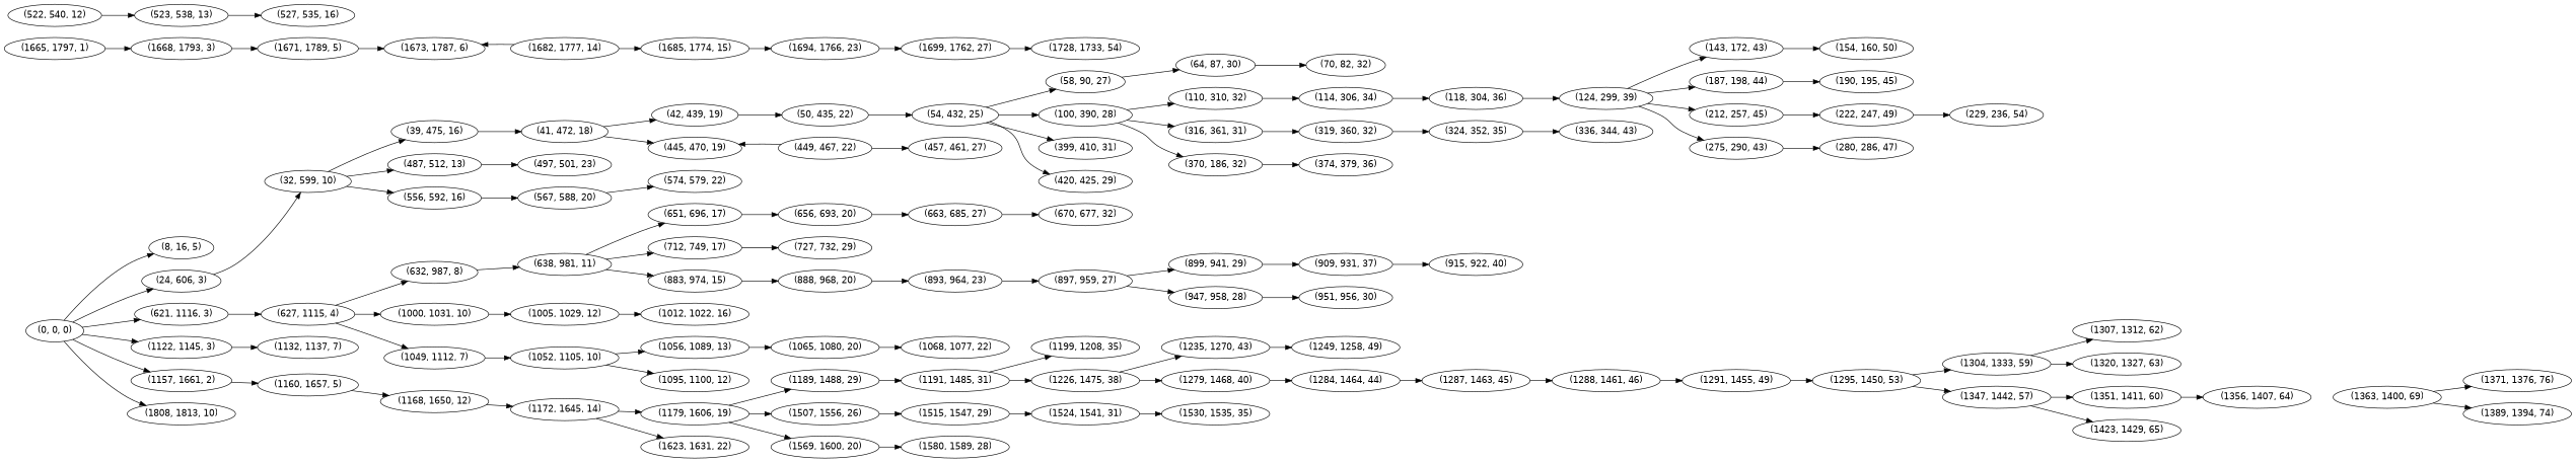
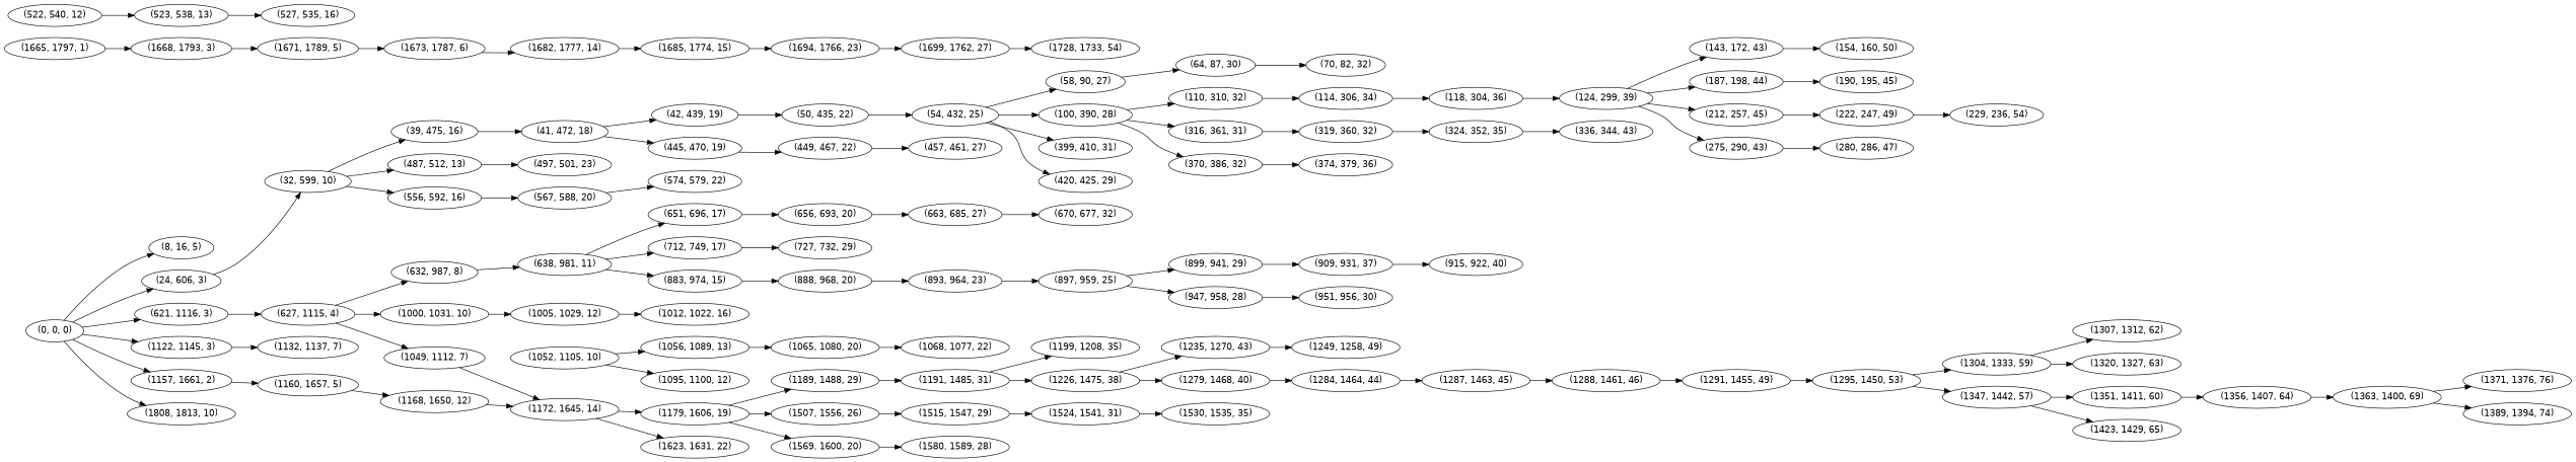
  digraph {
    fontname="DejaVu Sans"
    rankdir=LR
    node [fontname="DejaVu Sans"]
    edge [fontname="DejaVu Sans"]
    "(0, 0, 0)"
    "(8, 16, 5)"
    "(24, 606, 3)"
    "(621, 1116, 3)"
    "(1122, 1145, 3)"
    "(1157, 1661, 2)"
    "(1808, 1813, 10)"
    "(32, 599, 10)"
    "(627, 1115, 4)"
    "(1132, 1137, 7)"
    "(1160, 1657, 5)"
    "(1665, 1797, 1)"
    "(1668, 1793, 3)"
    "(39, 475, 16)"
    "(487, 512, 13)"
    "(556, 592, 16)"
    "(41, 472, 18)"
    "(497, 501, 23)"
    "(522, 540, 12)"
    "(523, 538, 13)"
    "(567, 588, 20)"
    "(42, 439, 19)"
    "(445, 470, 19)"
    "(50, 435, 22)"
    "(449, 467, 22)"
    "(54, 432, 25)"
    "(58, 90, 27)"
    "(100, 390, 28)"
    "(399, 410, 31)"
    "(420, 425, 29)"
    "(64, 87, 30)"
    "(110, 310, 32)"
    "(316, 361, 31)"
-   "(370, 386, 32)" [label="(370, 186, 32)"]
+   "(370, 386, 32)"
    "(70, 82, 32)"
    "(114, 306, 34)"
    "(319, 360, 32)"
    "(374, 379, 36)"
    "(118, 304, 36)"
    "(124, 299, 39)"
    "(143, 172, 43)"
    "(187, 198, 44)"
    "(212, 257, 45)"
    "(275, 290, 43)"
    "(154, 160, 50)"
    "(190, 195, 45)"
    "(222, 247, 49)"
    "(280, 286, 47)"
    "(229, 236, 54)"
    "(324, 352, 35)"
    "(336, 344, 43)"
    "(457, 461, 27)"
    "(527, 535, 16)"
    "(574, 579, 22)"
    "(632, 987, 8)"
    "(1000, 1031, 10)"
    "(1049, 1112, 7)"
    "(638, 981, 11)"
    "(1005, 1029, 12)"
    "(1052, 1105, 10)"
    "(651, 696, 17)"
    "(712, 749, 17)"
    "(883, 974, 15)"
    "(656, 693, 20)"
    "(727, 732, 29)"
    "(888, 968, 20)"
    "(663, 685, 27)"
    "(670, 677, 32)"
    "(893, 964, 23)"
-   "(897, 959, 27)"
+   "(897, 959, 27)" [label="(897, 959, 25)"]
    "(899, 941, 29)"
    "(947, 958, 28)"
    "(909, 931, 37)"
    "(951, 956, 30)"
    "(915, 922, 40)"
    "(1012, 1022, 16)"
    "(1056, 1089, 13)"
    "(1095, 1100, 12)"
    "(1065, 1080, 20)"
    "(1068, 1077, 22)"
    "(1168, 1650, 12)"
    "(1172, 1645, 14)"
    "(1179, 1606, 19)"
    "(1623, 1631, 22)"
    "(1189, 1488, 29)"
    "(1507, 1556, 26)"
    "(1569, 1600, 20)"
    "(1191, 1485, 31)"
    "(1515, 1547, 29)"
    "(1580, 1589, 28)"
    "(1199, 1208, 35)"
    "(1226, 1475, 38)"
    "(1235, 1270, 43)"
    "(1279, 1468, 40)"
    "(1249, 1258, 49)"
    "(1284, 1464, 44)"
    "(1287, 1463, 45)"
    "(1288, 1461, 46)"
    "(1291, 1455, 49)"
    "(1295, 1450, 53)"
    "(1304, 1333, 59)"
    "(1347, 1442, 57)"
    "(1307, 1312, 62)"
    "(1320, 1327, 63)"
    "(1351, 1411, 60)"
    "(1423, 1429, 65)"
    "(1356, 1407, 64)"
    "(1363, 1400, 69)"
    "(1371, 1376, 76)"
    "(1389, 1394, 74)"
    "(1524, 1541, 31)"
    "(1530, 1535, 35)"
    "(1671, 1789, 5)"
    "(1673, 1787, 6)"
    "(1682, 1777, 14)"
    "(1685, 1774, 15)"
    "(1694, 1766, 23)"
    "(1699, 1762, 27)"
    "(1728, 1733, 54)"
    "(0, 0, 0)" -> "(8, 16, 5)"
    "(0, 0, 0)" -> "(24, 606, 3)"
    "(0, 0, 0)" -> "(621, 1116, 3)"
    "(0, 0, 0)" -> "(1122, 1145, 3)"
    "(0, 0, 0)" -> "(1157, 1661, 2)"
    "(0, 0, 0)" -> "(1808, 1813, 10)"
    "(24, 606, 3)" -> "(32, 599, 10)"
    "(621, 1116, 3)" -> "(627, 1115, 4)"
    "(1122, 1145, 3)" -> "(1132, 1137, 7)"
    "(1157, 1661, 2)" -> "(1160, 1657, 5)"
    "(32, 599, 10)" -> "(39, 475, 16)"
    "(32, 599, 10)" -> "(487, 512, 13)"
    "(32, 599, 10)" -> "(556, 592, 16)"
    "(627, 1115, 4)" -> "(632, 987, 8)"
    "(627, 1115, 4)" -> "(1000, 1031, 10)"
    "(627, 1115, 4)" -> "(1049, 1112, 7)"
    "(1160, 1657, 5)" -> "(1168, 1650, 12)"
    "(1665, 1797, 1)" -> "(1668, 1793, 3)"
    "(1668, 1793, 3)" -> "(1671, 1789, 5)"
    "(39, 475, 16)" -> "(41, 472, 18)"
    "(487, 512, 13)" -> "(497, 501, 23)"
    "(556, 592, 16)" -> "(567, 588, 20)"
    "(41, 472, 18)" -> "(42, 439, 19)"
    "(41, 472, 18)" -> "(445, 470, 19)"
    "(522, 540, 12)" -> "(523, 538, 13)"
    "(523, 538, 13)" -> "(527, 535, 16)"
    "(567, 588, 20)" -> "(574, 579, 22)"
    "(42, 439, 19)" -> "(50, 435, 22)"
-   "(449, 467, 22)" -> "(445, 470, 19)"
+   "(445, 470, 19)" -> "(449, 467, 22)"
    "(50, 435, 22)" -> "(54, 432, 25)"
    "(449, 467, 22)" -> "(457, 461, 27)"
    "(54, 432, 25)" -> "(58, 90, 27)"
    "(54, 432, 25)" -> "(100, 390, 28)"
    "(54, 432, 25)" -> "(399, 410, 31)"
    "(54, 432, 25)" -> "(420, 425, 29)"
    "(58, 90, 27)" -> "(64, 87, 30)"
    "(100, 390, 28)" -> "(110, 310, 32)"
    "(100, 390, 28)" -> "(316, 361, 31)"
    "(100, 390, 28)" -> "(370, 386, 32)"
    "(64, 87, 30)" -> "(70, 82, 32)"
    "(110, 310, 32)" -> "(114, 306, 34)"
    "(316, 361, 31)" -> "(319, 360, 32)"
    "(370, 386, 32)" -> "(374, 379, 36)"
    "(114, 306, 34)" -> "(118, 304, 36)"
    "(319, 360, 32)" -> "(324, 352, 35)"
    "(118, 304, 36)" -> "(124, 299, 39)"
    "(124, 299, 39)" -> "(143, 172, 43)"
    "(124, 299, 39)" -> "(187, 198, 44)"
    "(124, 299, 39)" -> "(212, 257, 45)"
    "(124, 299, 39)" -> "(275, 290, 43)"
    "(143, 172, 43)" -> "(154, 160, 50)"
    "(187, 198, 44)" -> "(190, 195, 45)"
    "(212, 257, 45)" -> "(222, 247, 49)"
    "(275, 290, 43)" -> "(280, 286, 47)"
    "(222, 247, 49)" -> "(229, 236, 54)"
    "(324, 352, 35)" -> "(336, 344, 43)"
    "(632, 987, 8)" -> "(638, 981, 11)"
    "(1000, 1031, 10)" -> "(1005, 1029, 12)"
-   "(1049, 1112, 7)" -> "(1052, 1105, 10)"
+   "(1049, 1112, 7)" -> "(1172, 1645, 14)"
    "(638, 981, 11)" -> "(651, 696, 17)"
    "(638, 981, 11)" -> "(712, 749, 17)"
    "(638, 981, 11)" -> "(883, 974, 15)"
    "(1005, 1029, 12)" -> "(1012, 1022, 16)"
    "(1052, 1105, 10)" -> "(1056, 1089, 13)"
    "(1052, 1105, 10)" -> "(1095, 1100, 12)"
    "(651, 696, 17)" -> "(656, 693, 20)"
    "(712, 749, 17)" -> "(727, 732, 29)"
    "(883, 974, 15)" -> "(888, 968, 20)"
    "(656, 693, 20)" -> "(663, 685, 27)"
    "(888, 968, 20)" -> "(893, 964, 23)"
    "(663, 685, 27)" -> "(670, 677, 32)"
    "(893, 964, 23)" -> "(897, 959, 27)"
    "(897, 959, 27)" -> "(899, 941, 29)"
    "(897, 959, 27)" -> "(947, 958, 28)"
    "(899, 941, 29)" -> "(909, 931, 37)"
    "(947, 958, 28)" -> "(951, 956, 30)"
    "(909, 931, 37)" -> "(915, 922, 40)"
    "(1056, 1089, 13)" -> "(1065, 1080, 20)"
    "(1065, 1080, 20)" -> "(1068, 1077, 22)"
    "(1168, 1650, 12)" -> "(1172, 1645, 14)"
    "(1172, 1645, 14)" -> "(1179, 1606, 19)"
    "(1172, 1645, 14)" -> "(1623, 1631, 22)"
    "(1179, 1606, 19)" -> "(1189, 1488, 29)"
    "(1179, 1606, 19)" -> "(1507, 1556, 26)"
    "(1179, 1606, 19)" -> "(1569, 1600, 20)"
    "(1189, 1488, 29)" -> "(1191, 1485, 31)"
    "(1507, 1556, 26)" -> "(1515, 1547, 29)"
    "(1569, 1600, 20)" -> "(1580, 1589, 28)"
    "(1191, 1485, 31)" -> "(1199, 1208, 35)"
    "(1191, 1485, 31)" -> "(1226, 1475, 38)"
    "(1515, 1547, 29)" -> "(1524, 1541, 31)"
    "(1226, 1475, 38)" -> "(1235, 1270, 43)"
    "(1226, 1475, 38)" -> "(1279, 1468, 40)"
    "(1235, 1270, 43)" -> "(1249, 1258, 49)"
    "(1279, 1468, 40)" -> "(1284, 1464, 44)"
    "(1284, 1464, 44)" -> "(1287, 1463, 45)"
    "(1287, 1463, 45)" -> "(1288, 1461, 46)"
    "(1288, 1461, 46)" -> "(1291, 1455, 49)"
    "(1291, 1455, 49)" -> "(1295, 1450, 53)"
    "(1295, 1450, 53)" -> "(1304, 1333, 59)"
    "(1295, 1450, 53)" -> "(1347, 1442, 57)"
    "(1304, 1333, 59)" -> "(1307, 1312, 62)"
    "(1304, 1333, 59)" -> "(1320, 1327, 63)"
    "(1347, 1442, 57)" -> "(1351, 1411, 60)"
    "(1347, 1442, 57)" -> "(1423, 1429, 65)"
    "(1351, 1411, 60)" -> "(1356, 1407, 64)"
+   "(1356, 1407, 64)" -> "(1363, 1400, 69)"
    "(1363, 1400, 69)" -> "(1371, 1376, 76)"
    "(1363, 1400, 69)" -> "(1389, 1394, 74)"
    "(1524, 1541, 31)" -> "(1530, 1535, 35)"
    "(1671, 1789, 5)" -> "(1673, 1787, 6)"
-   "(1682, 1777, 14)" -> "(1673, 1787, 6)"
+   "(1673, 1787, 6)" -> "(1682, 1777, 14)"
    "(1682, 1777, 14)" -> "(1685, 1774, 15)"
    "(1685, 1774, 15)" -> "(1694, 1766, 23)"
    "(1694, 1766, 23)" -> "(1699, 1762, 27)"
    "(1699, 1762, 27)" -> "(1728, 1733, 54)"
  }
